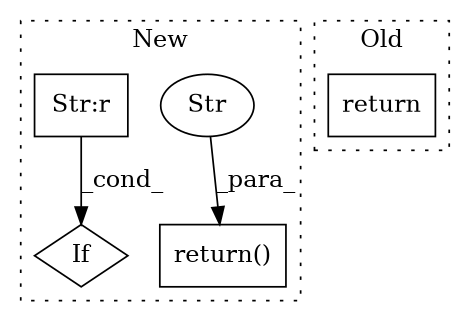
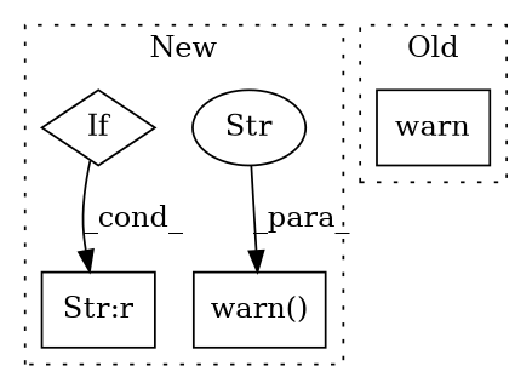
  digraph {
    node [shape=box]
-   n1 [a=75 l="31,15" label="return()" s="15130,15329"]
+   n1 [a=75 l="31,15" label="warn()" s="15130,15329"]
    n2 [a=66 l=137 label=Str s=15161 shape=ellipse]
    n3 [a=96 l=3 label=If s=15095 shape=diamond]
    n4 [a=40 l=18 label="Str:r" s=15098]
-   n5 [a=93 l=7 label=return s=17327]
+   n5 [a=93 l=7 label=warn s=17327]
    subgraph cluster_1 {
      label=New
      style=dotted
      n1
      n2
      n3
      n4
    }
    subgraph cluster_2 {
      label=Old
      style=dotted
      n5
    }
    n2 -> n1 [label=_para_]
-   n4 -> n3 [label=_cond_]
+   n3 -> n4 [label=_cond_]
  }
